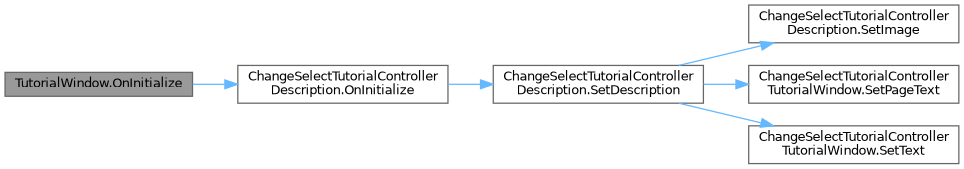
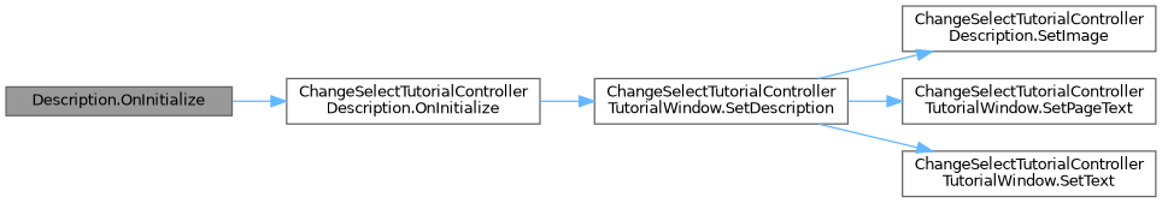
  digraph {
    rankdir=LR
    node [color=grey40 fillcolor=white fontname=Helvetica fontsize=10 shape=box style=filled]
    edge [color=steelblue1 fontname=Helvetica fontsize=10 labelfontname=Helvetica labelfontsize=10 style=solid]
-   n1 [color=gray40 fillcolor=grey60 fontcolor=black height=0.2 label="TutorialWindow.OnInitialize" width=0.4]
+   n1 [color=gray40 fillcolor=grey60 fontcolor=black height=0.2 label="Description.OnInitialize" width=0.4]
    n2 [height=0.2 label="ChangeSelectTutorialController\lDescription.OnInitialize" width=0.4]
-   n3 [height=0.2 label="ChangeSelectTutorialController\lDescription.SetDescription" width=0.4]
+   n3 [height=0.2 label="ChangeSelectTutorialController\lTutorialWindow.SetDescription" width=0.4]
    n4 [height=0.2 label="ChangeSelectTutorialController\lDescription.SetImage" width=0.4]
    n5 [height=0.2 label="ChangeSelectTutorialController\lTutorialWindow.SetPageText" width=0.4]
    n6 [height=0.2 label="ChangeSelectTutorialController\lTutorialWindow.SetText" width=0.4]
    n1 -> n2
    n2 -> n3
    n3 -> n4
    n3 -> n5
    n3 -> n6
  }
